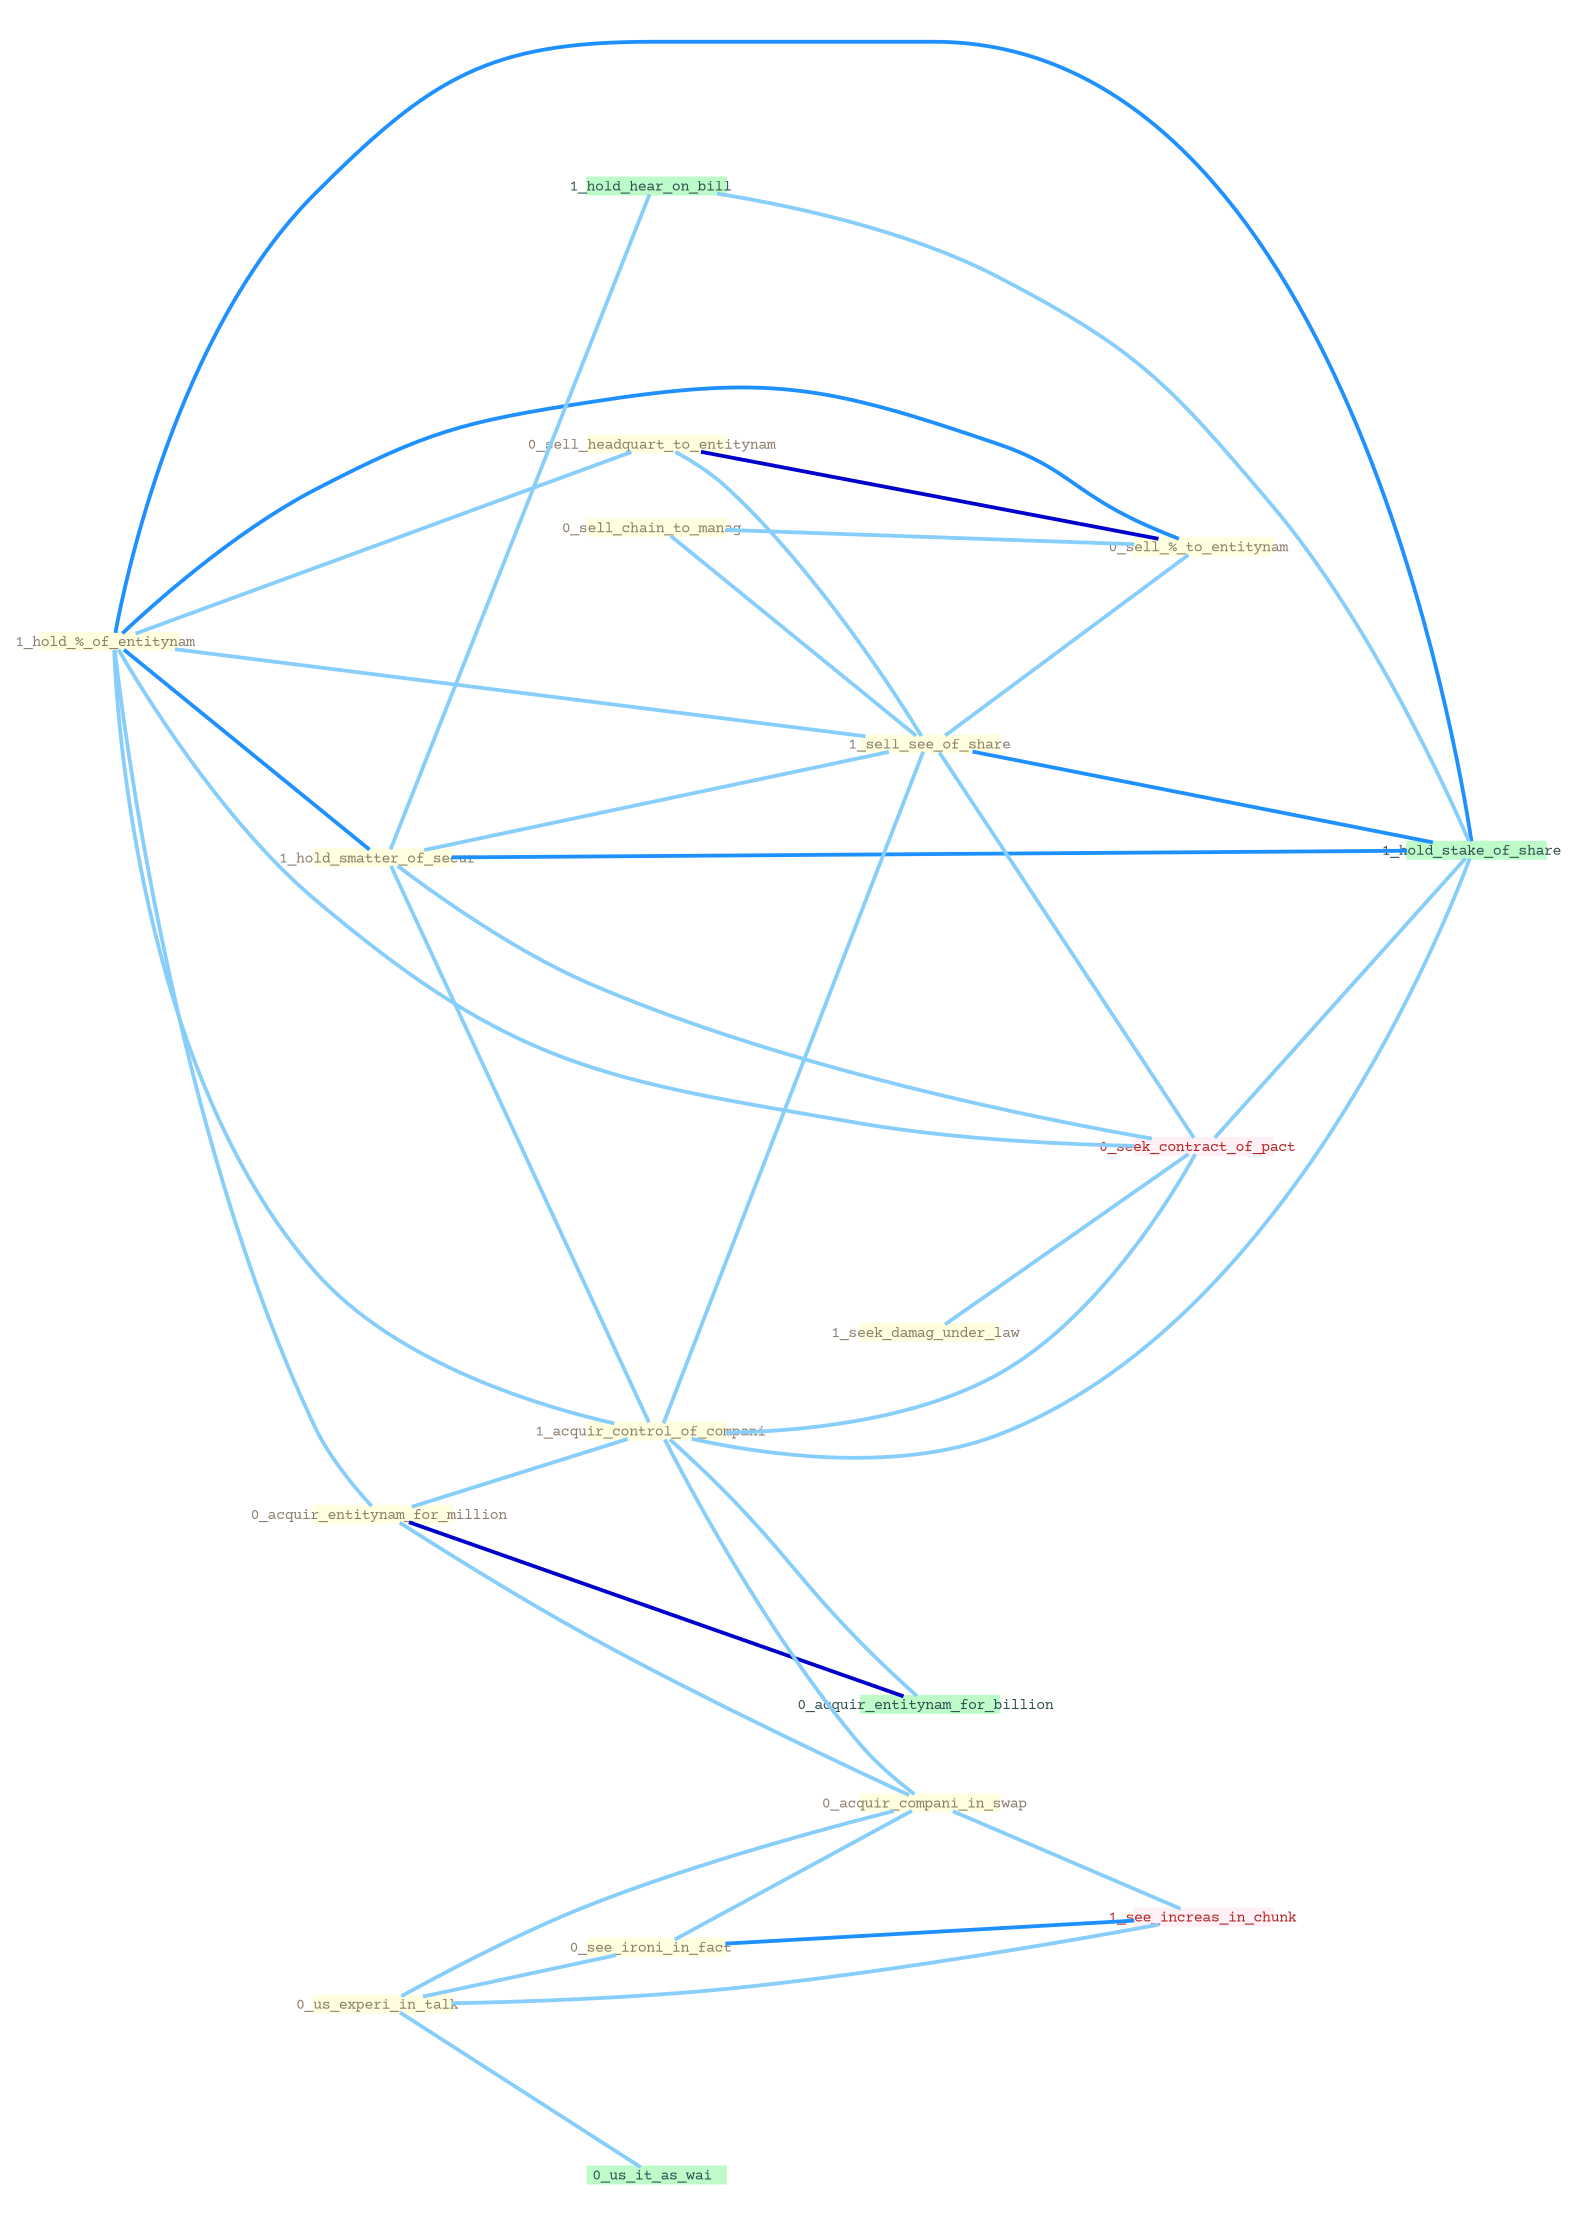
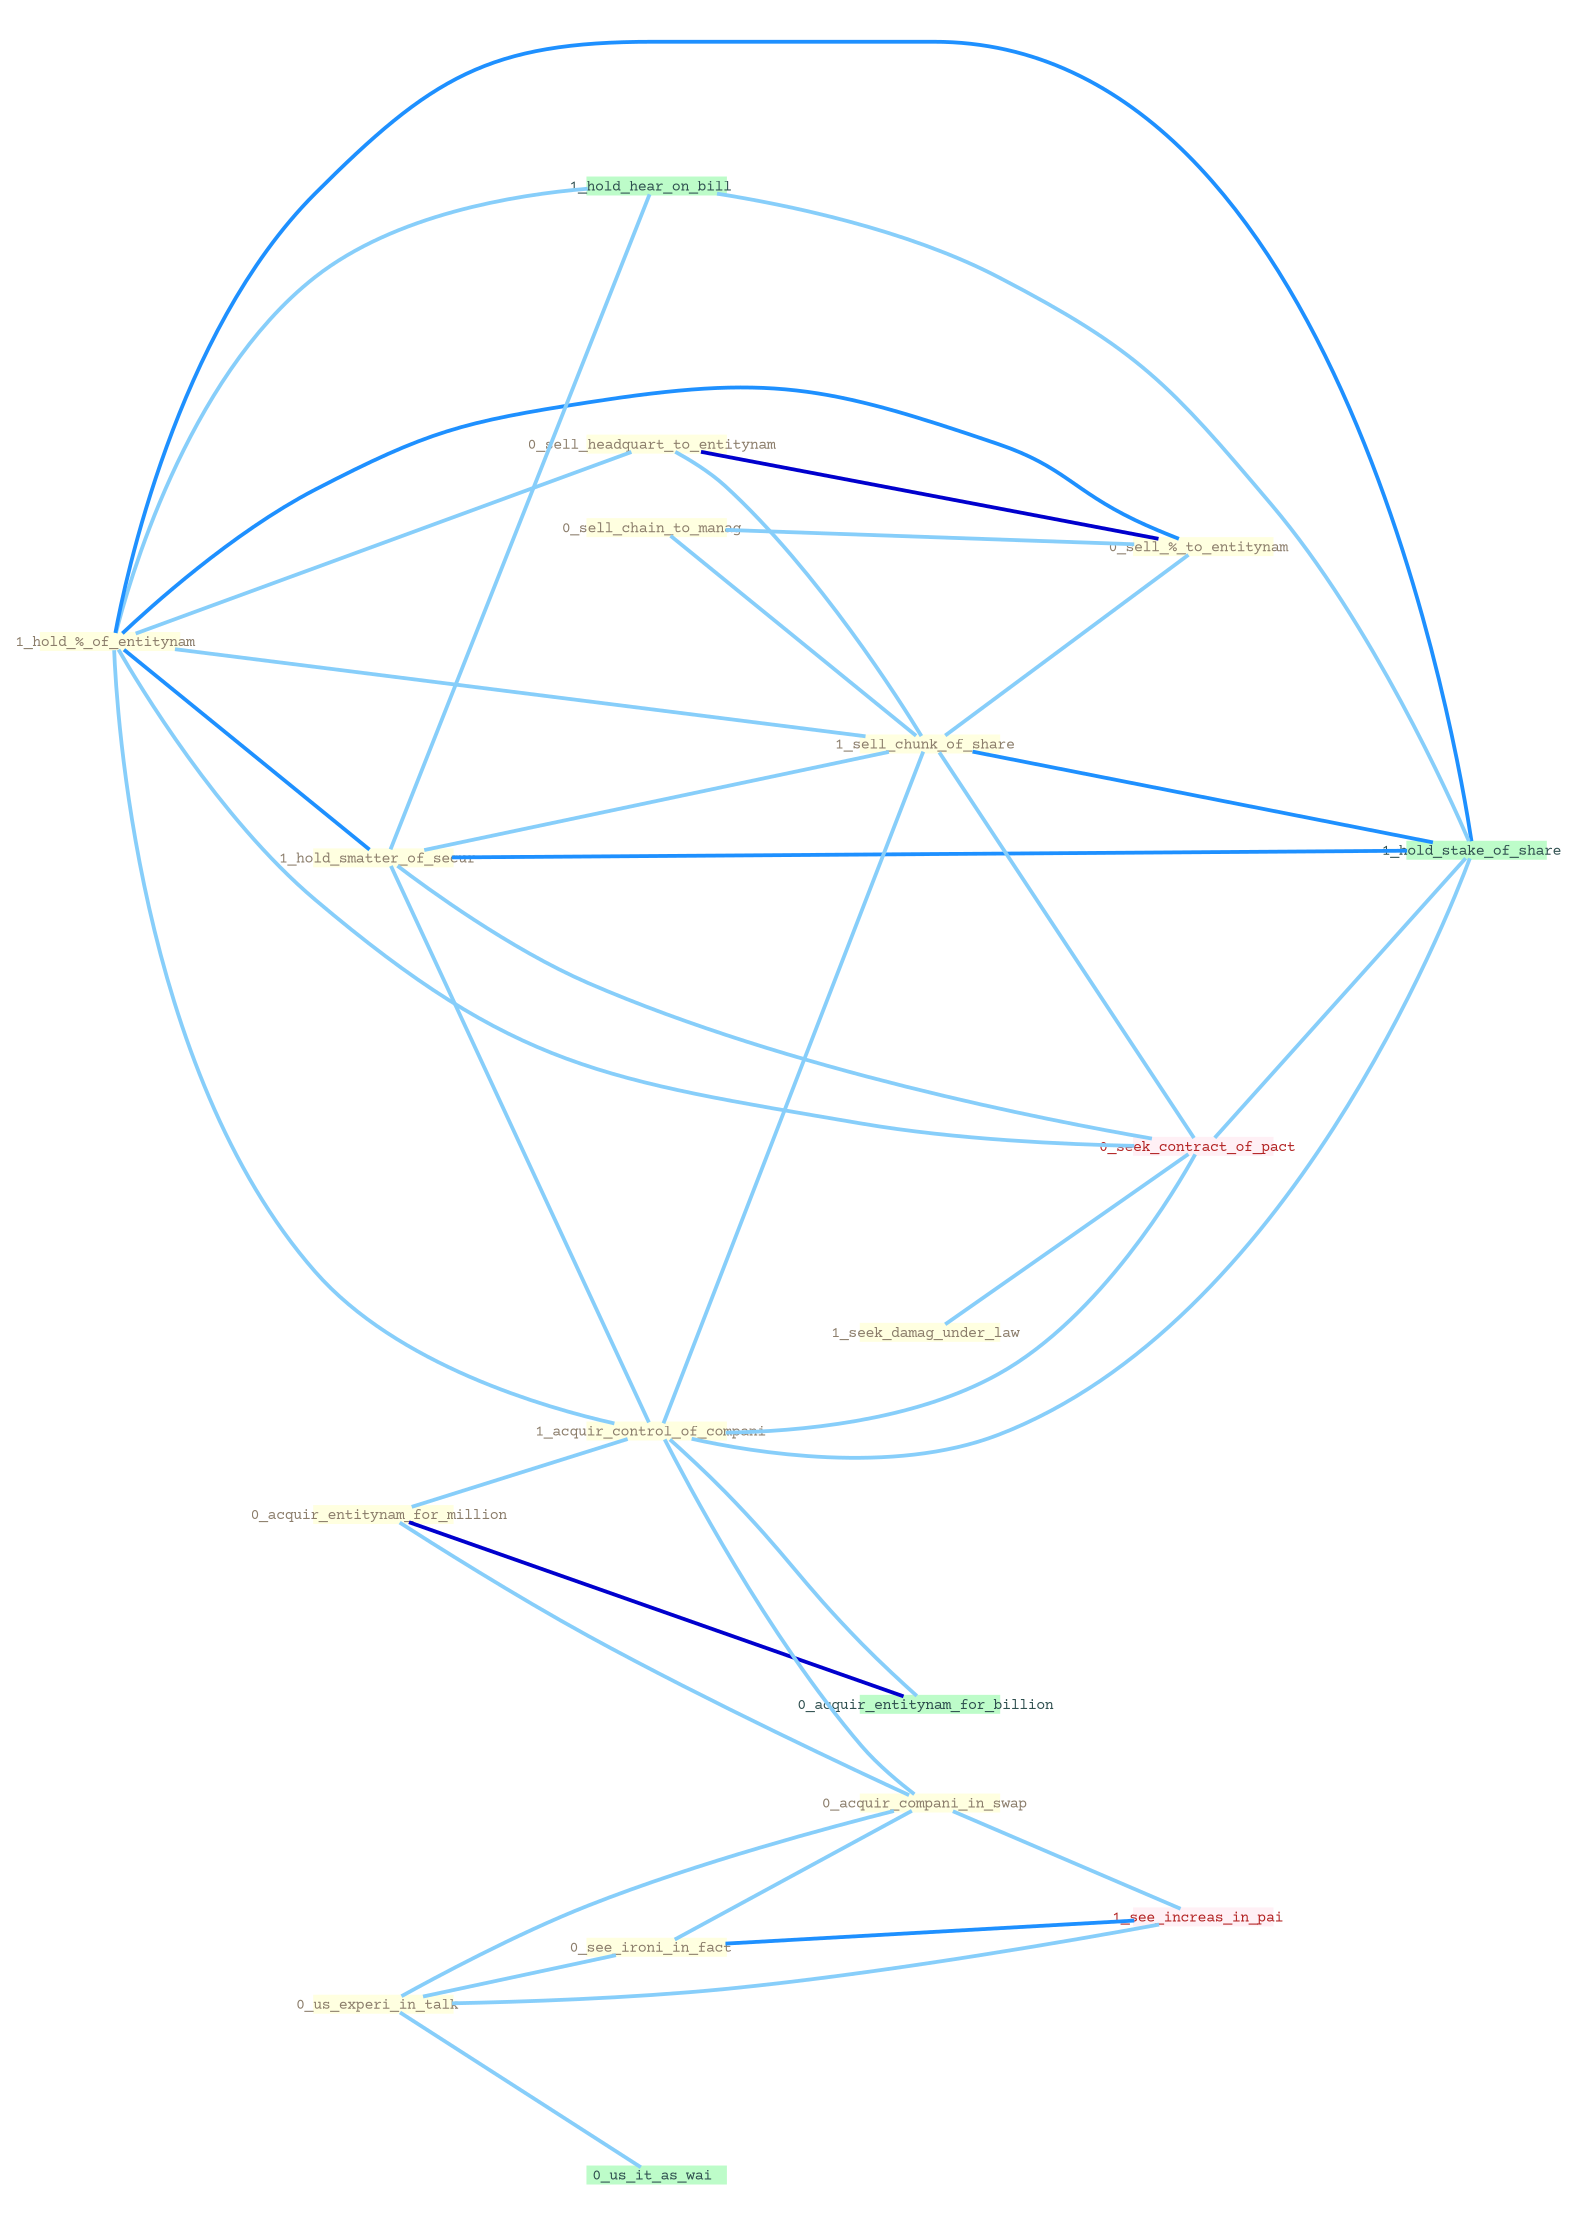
  graph {
    fontname="Courier Prime"
    rankdir=LR
    node [color="#ffffe0" fixedsize=true fontcolor="#8b7d6b" fontname="Courier Prime" fontsize=4 shape=polygon style=filled]
    edge [color="#87cefa" fontname="Courier Prime" w=1]
    "1_hold_%_of_entitynam " [height=.06 width=.5]
    "0_us_experi_in_talk " [height=.06 width=.5]
    "0_sell_chain_to_manag " [height=.06 width=.5]
    "0_see_ironi_in_fact " [height=.06 width=.5]
    "0_acquir_entitynam_for_million " [height=.06 width=.5]
    "1_hold_smatter_of_secur " [height=.06 width=.5]
    "0_sell_headquart_to_entitynam " [height=.06 width=.5]
    "1_acquir_control_of_compani " [height=.06 width=.5]
    "1_seek_damag_under_law " [height=.06 width=.5]
-   "1_sell_chunk_of_share " [height=.06 width=.5 label="1_sell_see_of_share"]
+   "1_sell_chunk_of_share " [height=.06 width=.5]
    "0_acquir_compani_in_swap " [height=.06 width=.5]
    "0_sell_%_to_entitynam " [height=.06 width=.5]
    "0_seek_contract_of_pact " [color="#fff0f5" fontcolor="#b22222" height=.06 width=.5]
-   "1_see_increas_in_pai " [color="#fff0f5" fontcolor="#b22222" height=.06 width=.5 label="1_see_increas_in_chunk"]
+   "1_see_increas_in_pai " [color="#fff0f5" fontcolor="#b22222" height=.06 width=.5]
    "1_hold_hear_on_bill " [color="#BDFCC9" fontcolor="#2f4f4f" height=.06 width=.5]
    "1_hold_stake_of_share " [color="#BDFCC9" fontcolor="#2f4f4f" height=.06 width=.5]
    "0_us_it_as_wai " [color="#BDFCC9" fontcolor="#2f4f4f" height=.06 width=.5]
    "0_acquir_entitynam_for_billion " [color="#BDFCC9" fontcolor="#2f4f4f" height=.06 width=.5]
    subgraph sub_1 {
      "1_hold_%_of_entitynam "
      "0_us_experi_in_talk "
      "0_sell_chain_to_manag "
      "0_see_ironi_in_fact "
      "0_acquir_entitynam_for_million "
      "1_hold_smatter_of_secur "
      "0_sell_headquart_to_entitynam "
      "1_acquir_control_of_compani "
      "1_seek_damag_under_law "
      "1_sell_chunk_of_share "
      "0_acquir_compani_in_swap "
      "0_sell_%_to_entitynam "
    }
    subgraph sub_2 {
      "0_seek_contract_of_pact "
      "1_see_increas_in_pai "
    }
    "1_hold_%_of_entitynam " -- "1_hold_smatter_of_secur " [color="#1e90ff" w=2]
    "1_hold_%_of_entitynam " -- "0_sell_headquart_to_entitynam "
    "1_hold_%_of_entitynam " -- "1_acquir_control_of_compani "
    "1_hold_%_of_entitynam " -- "1_sell_chunk_of_share "
    "1_hold_%_of_entitynam " -- "0_sell_%_to_entitynam " [color="#1e90ff" w=2]
    "1_hold_%_of_entitynam " -- "0_seek_contract_of_pact "
-   "1_hold_%_of_entitynam " -- "0_acquir_entitynam_for_million "
+   "1_hold_%_of_entitynam " -- "1_hold_hear_on_bill "
    "1_hold_%_of_entitynam " -- "1_hold_stake_of_share " [color="#1e90ff" w=2]
    "0_us_experi_in_talk " -- "0_see_ironi_in_fact "
    "0_us_experi_in_talk " -- "0_acquir_compani_in_swap "
    "0_us_experi_in_talk " -- "1_see_increas_in_pai "
    "0_us_experi_in_talk " -- "0_us_it_as_wai "
    "0_sell_chain_to_manag " -- "1_sell_chunk_of_share "
    "0_sell_chain_to_manag " -- "0_sell_%_to_entitynam " [w=2]
    "0_see_ironi_in_fact " -- "0_acquir_compani_in_swap "
    "0_see_ironi_in_fact " -- "1_see_increas_in_pai " [color="#1e90ff" w=2]
    "0_acquir_entitynam_for_million " -- "1_acquir_control_of_compani "
    "0_acquir_entitynam_for_million " -- "0_acquir_compani_in_swap "
    "0_acquir_entitynam_for_million " -- "0_acquir_entitynam_for_billion " [color="#0000cd" w=3]
    "1_hold_smatter_of_secur " -- "1_acquir_control_of_compani "
    "1_hold_smatter_of_secur " -- "1_sell_chunk_of_share "
    "1_hold_smatter_of_secur " -- "0_seek_contract_of_pact "
    "1_hold_smatter_of_secur " -- "1_hold_hear_on_bill "
    "1_hold_smatter_of_secur " -- "1_hold_stake_of_share " [color="#1e90ff" w=2]
    "0_sell_headquart_to_entitynam " -- "1_sell_chunk_of_share "
    "0_sell_headquart_to_entitynam " -- "0_sell_%_to_entitynam " [color="#0000cd" w=3]
    "1_acquir_control_of_compani " -- "1_sell_chunk_of_share "
    "1_acquir_control_of_compani " -- "0_acquir_compani_in_swap "
    "1_acquir_control_of_compani " -- "0_seek_contract_of_pact "
    "1_acquir_control_of_compani " -- "1_hold_stake_of_share "
    "1_acquir_control_of_compani " -- "0_acquir_entitynam_for_billion "
    "1_seek_damag_under_law " -- "0_seek_contract_of_pact "
    "1_sell_chunk_of_share " -- "0_sell_%_to_entitynam "
    "1_sell_chunk_of_share " -- "0_seek_contract_of_pact "
    "1_sell_chunk_of_share " -- "1_hold_stake_of_share " [color="#1e90ff" w=2]
    "0_acquir_compani_in_swap " -- "1_see_increas_in_pai "
    "0_seek_contract_of_pact " -- "1_hold_stake_of_share "
    "1_hold_hear_on_bill " -- "1_hold_stake_of_share "
  }
